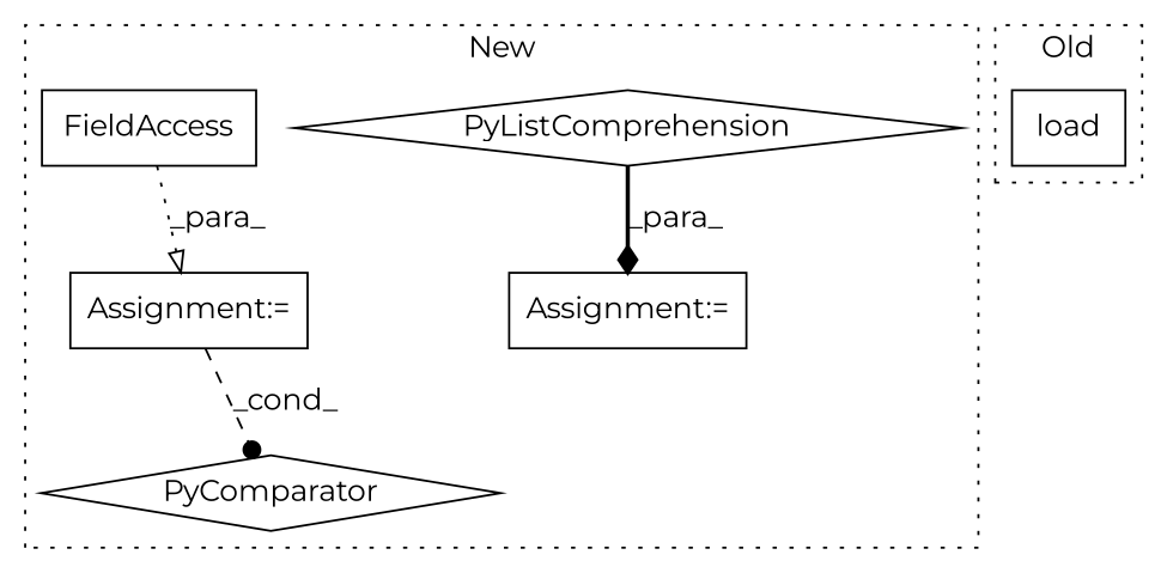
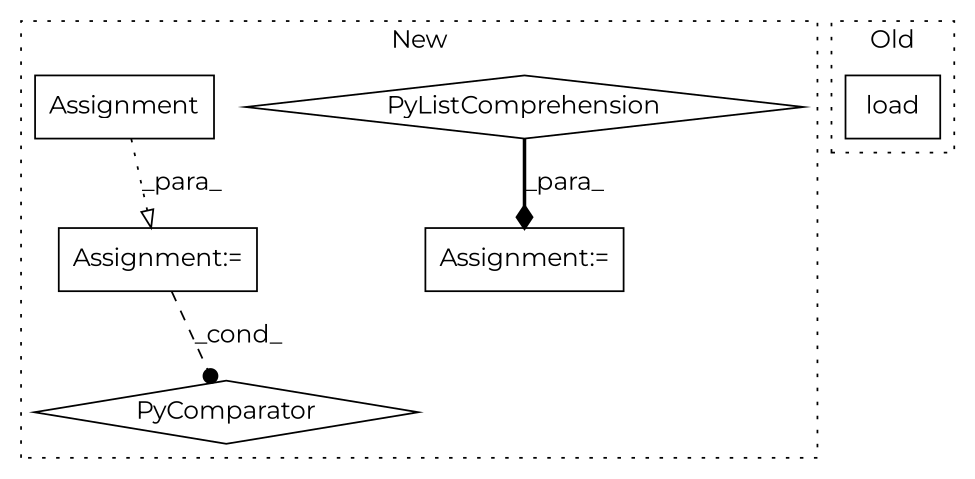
  digraph {
    fontname=Montserrat
    node [a=7 fontname=Montserrat l=31 s=5584 shape=box]
    edge [fontname=Montserrat]
    n1 [a=109 l=123 label=PyListComprehension s=5500 shape=diamond]
    n2 [label="Assignment:="]
    n3 [a=113 label=PyComparator shape=diamond]
    n4 [l=14 label="Assignment:=" s=5486]
-   n5 [a=22 l=11 label=FieldAccess s=5595]
+   n5 [a=22 l=11 label=Assignment s=5595]
    n6 [a=32 l=6 label=load s=5576]
    subgraph cluster_1 {
      label=New
      style=dotted
      n1
      n2
      n3
      n4
      n5
    }
    subgraph cluster_2 {
      label=Old
      style=dotted
      n6
    }
    n1 -> n4 [arrowhead=diamond label=_para_ style=bold]
    n2 -> n3 [arrowhead=dot label=_cond_ style=dashed]
    n5 -> n2 [arrowhead=onormal label=_para_ style=dotted]
  }
